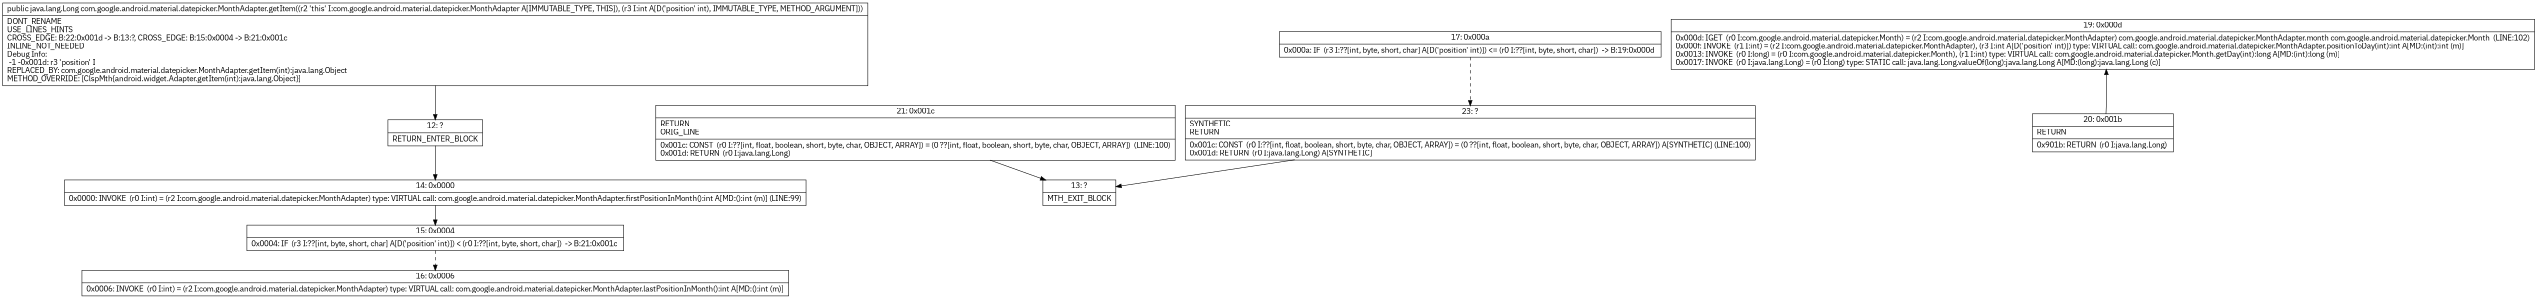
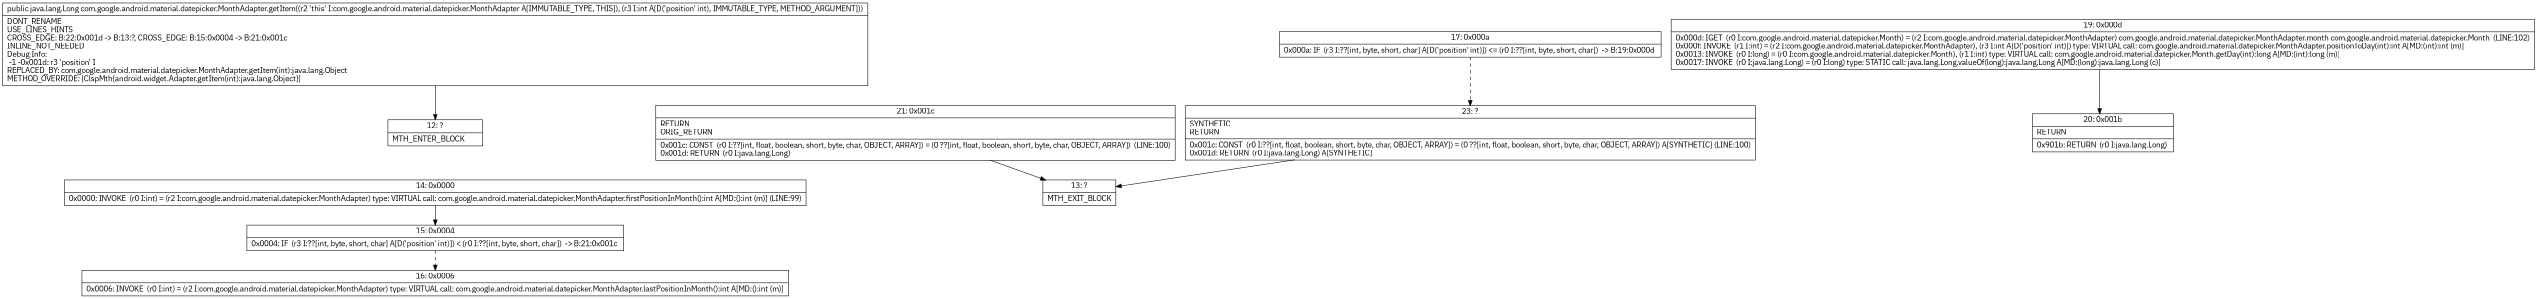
  digraph {
    fontname="IBM Plex Sans"
    node [fontname="IBM Plex Sans" shape=record]
    edge [fontname="IBM Plex Sans"]
-   n1 [label="{12\:\ ?|RETURN_ENTER_BLOCK\l}"]
+   n1 [label="{12\:\ ?|MTH_ENTER_BLOCK\l}"]
    n2 [label="{14\:\ 0x0000|0x0000: INVOKE  (r0 I:int) = (r2 I:com.google.android.material.datepicker.MonthAdapter) type: VIRTUAL call: com.google.android.material.datepicker.MonthAdapter.firstPositionInMonth():int A[MD:():int (m)] (LINE:99)\l}"]
    n3 [label="{15\:\ 0x0004|0x0004: IF  (r3 I:??[int, byte, short, char] A[D('position' int)]) \< (r0 I:??[int, byte, short, char])  \-\> B:21:0x001c \l}"]
    n4 [label="{16\:\ 0x0006|0x0006: INVOKE  (r0 I:int) = (r2 I:com.google.android.material.datepicker.MonthAdapter) type: VIRTUAL call: com.google.android.material.datepicker.MonthAdapter.lastPositionInMonth():int A[MD:():int (m)]\l}"]
-   n5 [label="{21\:\ 0x001c|RETURN\lORIG_LINE\l|0x001c: CONST  (r0 I:??[int, float, boolean, short, byte, char, OBJECT, ARRAY]) = (0 ??[int, float, boolean, short, byte, char, OBJECT, ARRAY])  (LINE:100)\l0x001d: RETURN  (r0 I:java.lang.Long) \l}"]
+   n5 [label="{21\:\ 0x001c|RETURN\lORIG_RETURN\l|0x001c: CONST  (r0 I:??[int, float, boolean, short, byte, char, OBJECT, ARRAY]) = (0 ??[int, float, boolean, short, byte, char, OBJECT, ARRAY])  (LINE:100)\l0x001d: RETURN  (r0 I:java.lang.Long) \l}"]
    n6 [label="{13\:\ ?|MTH_EXIT_BLOCK\l}"]
    n7 [label="{17\:\ 0x000a|0x000a: IF  (r3 I:??[int, byte, short, char] A[D('position' int)]) \<= (r0 I:??[int, byte, short, char])  \-\> B:19:0x000d \l}"]
    n8 [label="{23\:\ ?|SYNTHETIC\lRETURN\l|0x001c: CONST  (r0 I:??[int, float, boolean, short, byte, char, OBJECT, ARRAY]) = (0 ??[int, float, boolean, short, byte, char, OBJECT, ARRAY]) A[SYNTHETIC] (LINE:100)\l0x001d: RETURN  (r0 I:java.lang.Long) A[SYNTHETIC]\l}"]
    n9 [label="{19\:\ 0x000d|0x000d: IGET  (r0 I:com.google.android.material.datepicker.Month) = (r2 I:com.google.android.material.datepicker.MonthAdapter) com.google.android.material.datepicker.MonthAdapter.month com.google.android.material.datepicker.Month  (LINE:102)\l0x000f: INVOKE  (r1 I:int) = (r2 I:com.google.android.material.datepicker.MonthAdapter), (r3 I:int A[D('position' int)]) type: VIRTUAL call: com.google.android.material.datepicker.MonthAdapter.positionToDay(int):int A[MD:(int):int (m)]\l0x0013: INVOKE  (r0 I:long) = (r0 I:com.google.android.material.datepicker.Month), (r1 I:int) type: VIRTUAL call: com.google.android.material.datepicker.Month.getDay(int):long A[MD:(int):long (m)]\l0x0017: INVOKE  (r0 I:java.lang.Long) = (r0 I:long) type: STATIC call: java.lang.Long.valueOf(long):java.lang.Long A[MD:(long):java.lang.Long (c)]\l}"]
    n10 [label="{20\:\ 0x001b|RETURN\l|0x901b: RETURN  (r0 I:java.lang.Long) \l}"]
    n11 [label="{public java.lang.Long com.google.android.material.datepicker.MonthAdapter.getItem((r2 'this' I:com.google.android.material.datepicker.MonthAdapter A[IMMUTABLE_TYPE, THIS]), (r3 I:int A[D('position' int), IMMUTABLE_TYPE, METHOD_ARGUMENT]))  | DONT_RENAME\lUSE_LINES_HINTS\lCROSS_EDGE: B:22:0x001d \-\> B:13:?, CROSS_EDGE: B:15:0x0004 \-\> B:21:0x001c\lINLINE_NOT_NEEDED\lDebug Info:\l  \-1 \-0x001d: r3 'position' I\lREPLACED_BY: com.google.android.material.datepicker.MonthAdapter.getItem(int):java.lang.Object\lMETHOD_OVERRIDE: [ClspMth\{android.widget.Adapter.getItem(int):java.lang.Object\}]\l}"]
-   n1 -> n2
    n2 -> n3
    n3 -> n4 [style=dashed]
    n5 -> n6
    n7 -> n8 [style=dashed]
    n8 -> n6
-   n10 -> n9
+   n9 -> n10
    n11 -> n1
  }
